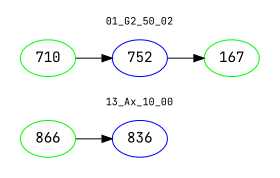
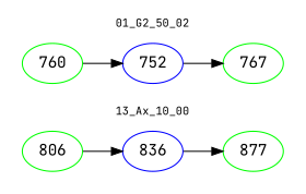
  digraph {
    fontname="JetBrains Mono"
    rankdir=LR
    node [color=green fontname="JetBrains Mono"]
    edge [color=black fontname="JetBrains Mono"]
-   n1 [label=866]
+   n1 [label=806]
    n2 [color=blue label=836]
-   n4 [label=710]
+   n3 [label=877]
+   n4 [label=760]
    n5 [color=blue label=752]
-   n6 [label=167]
+   n6 [label=767]
    subgraph cluster_1 {
      color=white
      fontsize=10
      label="13_Ax_10_00"
      n1
      n2
+     n3
    }
    subgraph cluster_2 {
      color=white
      fontsize=10
      label="01_G2_50_02"
      n4
      n5
      n6
    }
    n1 -> n2
+   n2 -> n3
    n4 -> n5
    n5 -> n6
  }
